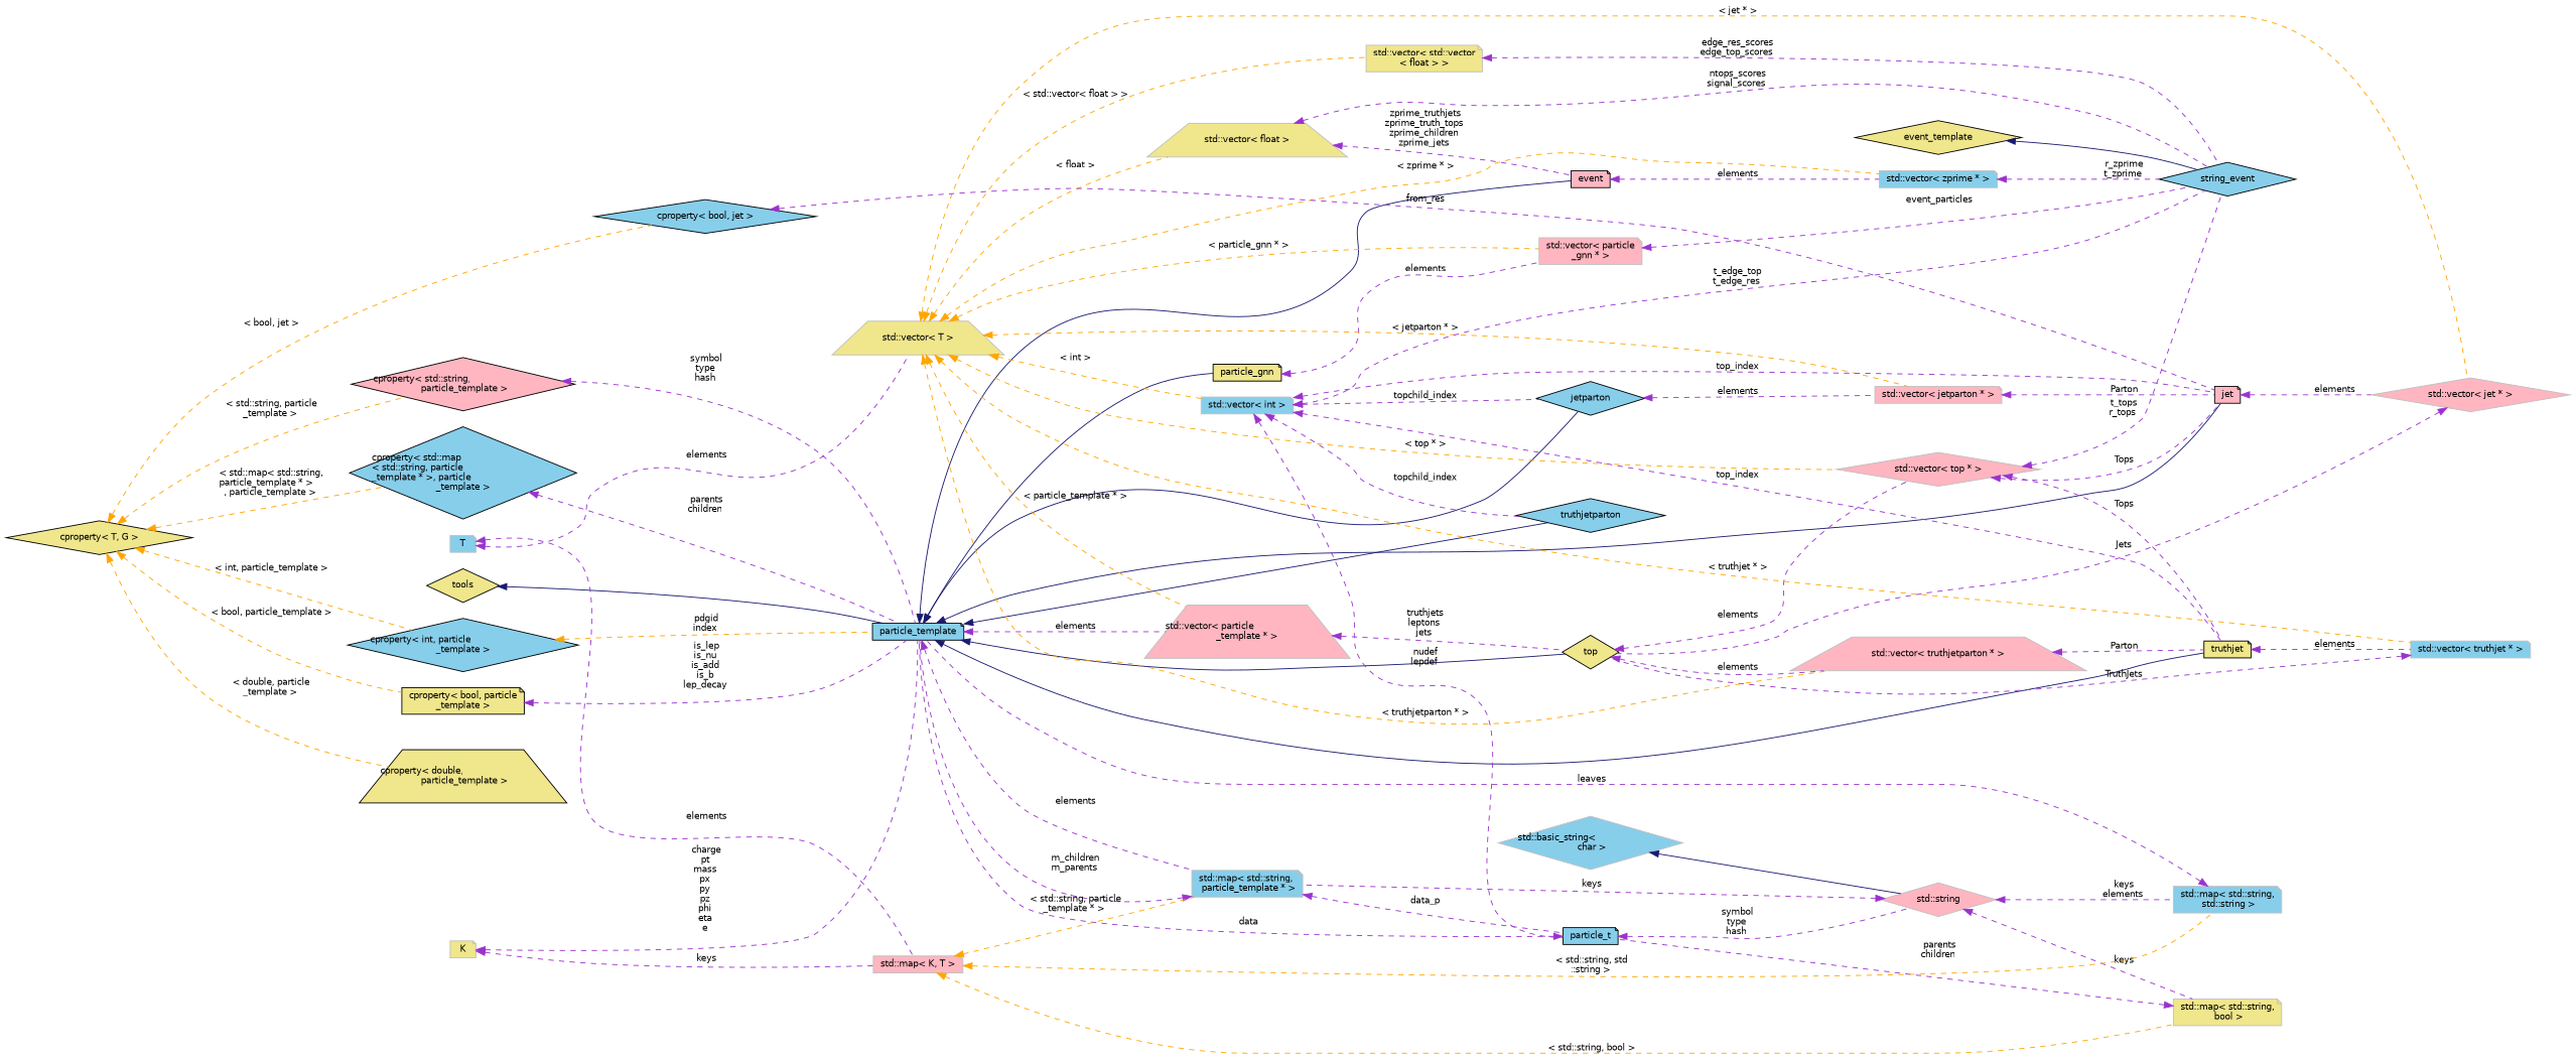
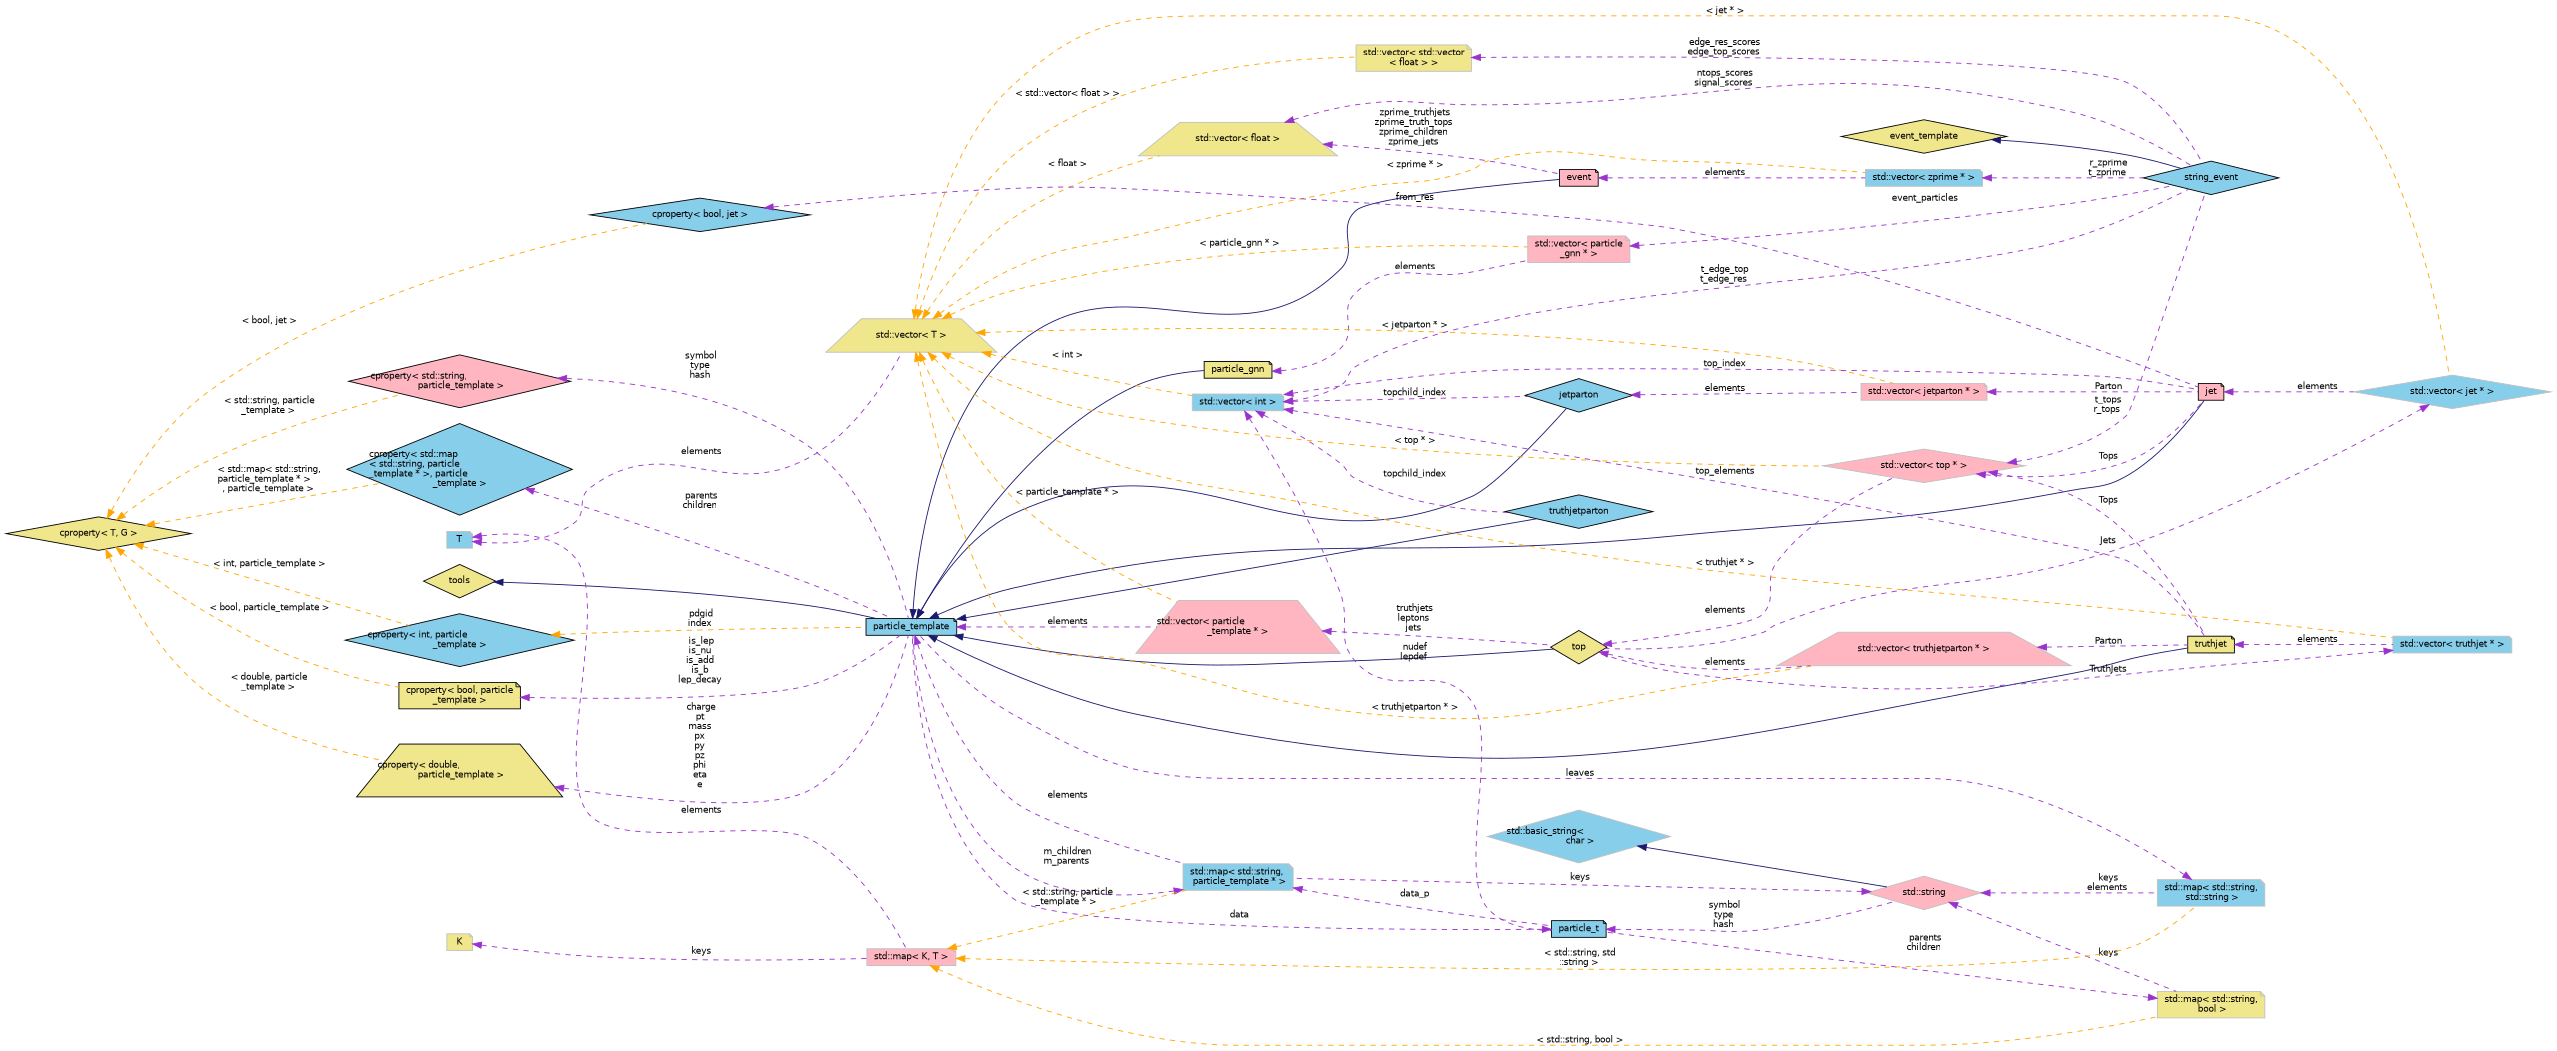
  digraph {
    rankdir=LR
    node [color=grey75 fillcolor=skyblue fontname=Helvetica fontsize=10 shape=note style=filled]
    edge [color=darkorchid3 dir=back fontname=Helvetica fontsize=10 labelfontname=Helvetica labelfontsize=10 style=dashed]
    n1 [color=black fontcolor=black height=0.2 label=string_event shape=diamond width=0.4]
    n2 [color=black fillcolor=khaki height=0.2 label=event_template shape=diamond width=0.4]
    n3 [fillcolor=lightpink height=0.2 label="std::vector\< particle\l_gnn * \>" width=0.4]
    n4 [color=black fillcolor=khaki height=0.2 label=particle_gnn width=0.4]
    n5 [color=black height=0.2 label=particle_template width=0.4]
    n6 [height=0.2 label="std::map\< std::string,\l particle_template * \>" width=0.4]
    n7 [color=black fillcolor=khaki height=0.2 label=top shape=diamond width=0.4]
    n8 [fillcolor=lightpink height=0.2 label="std::vector\< particle\l_template * \>" shape=trapezium width=0.4]
    n9 [color=black fillcolor=lightpink height=0.2 label=jet width=0.4]
    n10 [color=black height=0.2 label=jetparton shape=diamond width=0.4]
    n11 [color=black fillcolor=khaki height=0.2 label=truthjet width=0.4]
    n12 [color=black height=0.2 label=truthjetparton shape=diamond width=0.4]
    n13 [color=black fillcolor=lightpink height=0.2 label=event width=0.4]
    n14 [color=black height=0.2 label=particle_t width=0.4]
    n15 [fillcolor=lightpink height=0.2 label="std::vector\< top * \>" shape=diamond width=0.4]
    n16 [fillcolor=lightpink height=0.2 label="std::vector\< truthjetparton * \>" shape=trapezium width=0.4]
-   n17 [fillcolor=lightpink height=0.2 label="std::vector\< jet * \>" shape=diamond width=0.4]
+   n17 [height=0.2 label="std::vector\< jet * \>" shape=diamond width=0.4]
    n18 [fillcolor=lightpink height=0.2 label="std::vector\< jetparton * \>" width=0.4]
    n19 [height=0.2 label="std::vector\< truthjet * \>" width=0.4]
    n20 [height=0.2 label="std::vector\< zprime * \>" width=0.4]
    n21 [color=black fillcolor=khaki height=0.2 label=tools shape=diamond width=0.4]
    n22 [fillcolor=lightpink height=0.2 label="std::string" shape=diamond width=0.4]
    n23 [height=0.2 label="std::map\< std::string,\l std::string \>" width=0.4]
    n24 [fillcolor=khaki height=0.2 label="std::map\< std::string,\l bool \>" width=0.4]
    n25 [height=0.2 label="std::basic_string\<\l char \>" shape=diamond width=0.4]
    n26 [fillcolor=lightpink height=0.2 label="std::map\< K, T \>" width=0.4]
    n27 [fillcolor=khaki height=0.2 label=K width=0.4]
    n28 [height=0.2 label=T width=0.4]
    n29 [fillcolor=khaki height=0.2 label="std::vector\< T \>" shape=trapezium width=0.4]
    n30 [height=0.2 label="std::vector\< int \>" width=0.4]
    n31 [fillcolor=khaki height=0.2 label="std::vector\< std::vector\l\< float \> \>" width=0.4]
    n32 [fillcolor=khaki height=0.2 label="std::vector\< float \>" shape=trapezium width=0.4]
    n33 [color=black height=0.2 label="cproperty\< int, particle\l_template \>" shape=diamond width=0.4]
    n34 [color=black fillcolor=khaki height=0.2 label="cproperty\< T, G \>" shape=diamond width=0.4]
    n35 [color=black fillcolor=khaki height=0.2 label="cproperty\< bool, particle\l_template \>" width=0.4]
    n36 [color=black fillcolor=khaki height=0.2 label="cproperty\< double,\l particle_template \>" shape=trapezium width=0.4]
    n37 [color=black fillcolor=lightpink height=0.2 label="cproperty\< std::string,\l particle_template \>" shape=diamond width=0.4]
    n38 [color=black height=0.2 label="cproperty\< std::map\l\< std::string, particle\l_template * \>, particle\l_template \>" shape=diamond width=0.4]
    n39 [color=black height=0.2 label="cproperty\< bool, jet \>" shape=diamond width=0.4]
    n2 -> n1 [color=midnightblue style=solid]
    n3 -> n1 [label=" event_particles"]
    n4 -> n3 [label=" elements"]
    n5 -> n4 [color=midnightblue style=solid]
    n5 -> n6 [label=" elements"]
    n5 -> n7 [color=midnightblue style=solid]
    n5 -> n8 [label=" elements"]
    n5 -> n9 [color=midnightblue style=solid]
    n5 -> n10 [color=midnightblue style=solid]
    n5 -> n11 [color=midnightblue style=solid]
    n5 -> n12 [color=midnightblue style=solid]
    n5 -> n13 [color=midnightblue style=solid]
    n6 -> n5 [label=" m_children\nm_parents"]
    n6 -> n14 [label=" data_p"]
    n7 -> n15 [label=" elements"]
    n7 -> n16 [label=" elements"]
    n8 -> n7 [label=" truthjets\nleptons\njets"]
    n9 -> n17 [label=" elements"]
    n10 -> n18 [label=" elements"]
    n11 -> n19 [label=" elements"]
    n13 -> n20 [label=" elements"]
    n14 -> n5 [label=" data"]
    n14 -> n22 [label=" symbol\ntype\nhash"]
    n15 -> n1 [label=" t_tops\nr_tops"]
    n15 -> n9 [label=" Tops"]
    n15 -> n11 [label=" Tops"]
    n16 -> n11 [label=" Parton"]
    n17 -> n7 [label=" Jets"]
    n18 -> n9 [label=" Parton"]
    n19 -> n7 [label=" TruthJets"]
    n20 -> n1 [label=" r_zprime\nt_zprime"]
    n21 -> n5 [color=midnightblue style=solid]
    n22 -> n6 [label=" keys"]
    n22 -> n23 [label=" keys\nelements"]
    n22 -> n24 [label=" keys"]
    n23 -> n5 [label=" leaves"]
    n24 -> n14 [label=" parents\nchildren"]
    n25 -> n22 [color=midnightblue style=solid]
    n26 -> n6 [color=orange label=" \< std::string, particle\l_template * \>"]
    n26 -> n23 [color=orange label=" \< std::string, std\l::string \>"]
    n26 -> n24 [color=orange label=" \< std::string, bool \>"]
    n27 -> n26 [label=" keys"]
    n28 -> n26 [label=" elements"]
    n28 -> n29 [label=" elements"]
    n29 -> n3 [color=orange label=" \< particle_gnn * \>"]
    n29 -> n8 [color=orange label=" \< particle_template * \>"]
    n29 -> n15 [color=orange label=" \< top * \>"]
    n29 -> n16 [color=orange label=" \< truthjetparton * \>"]
    n29 -> n17 [color=orange label=" \< jet * \>"]
    n29 -> n18 [color=orange label=" \< jetparton * \>"]
    n29 -> n19 [color=orange label=" \< truthjet * \>"]
    n29 -> n20 [color=orange label=" \< zprime * \>"]
    n29 -> n30 [color=orange label=" \< int \>"]
    n29 -> n31 [color=orange label=" \< std::vector\< float \> \>"]
    n29 -> n32 [color=orange label=" \< float \>"]
    n30 -> n1 [label=" t_edge_top\nt_edge_res"]
    n30 -> n9 [label=" top_index"]
    n30 -> n10 [label=" topchild_index"]
-   n30 -> n11 [label=" top_index"]
+   n30 -> n11 [label=" top_elements"]
    n30 -> n12 [label=" topchild_index"]
    n30 -> n14 [label=" nudef\nlepdef"]
    n31 -> n1 [label=" edge_res_scores\nedge_top_scores"]
    n32 -> n1 [label=" ntops_scores\nsignal_scores"]
    n32 -> n13 [label=" zprime_truthjets\nzprime_truth_tops\nzprime_children\nzprime_jets"]
    n33 -> n5 [color=orange label=" pdgid\nindex"]
    n34 -> n33 [color=orange label=" \< int, particle_template \>"]
    n34 -> n35 [color=orange label=" \< bool, particle_template \>"]
    n34 -> n36 [color=orange label=" \< double, particle\l_template \>"]
    n34 -> n37 [color=orange label=" \< std::string, particle\l_template \>"]
    n34 -> n38 [color=orange label=" \< std::map\< std::string,\l particle_template * \>\l, particle_template \>"]
    n34 -> n39 [color=orange label=" \< bool, jet \>"]
    n35 -> n5 [label=" is_lep\nis_nu\nis_add\nis_b\nlep_decay"]
-   n27 -> n5 [label=" charge\npt\nmass\npx\npy\npz\nphi\neta\ne"]
+   n36 -> n5 [label=" charge\npt\nmass\npx\npy\npz\nphi\neta\ne"]
    n37 -> n5 [label=" symbol\ntype\nhash"]
    n38 -> n5 [label=" parents\nchildren"]
    n39 -> n9 [label=" from_res"]
  }
